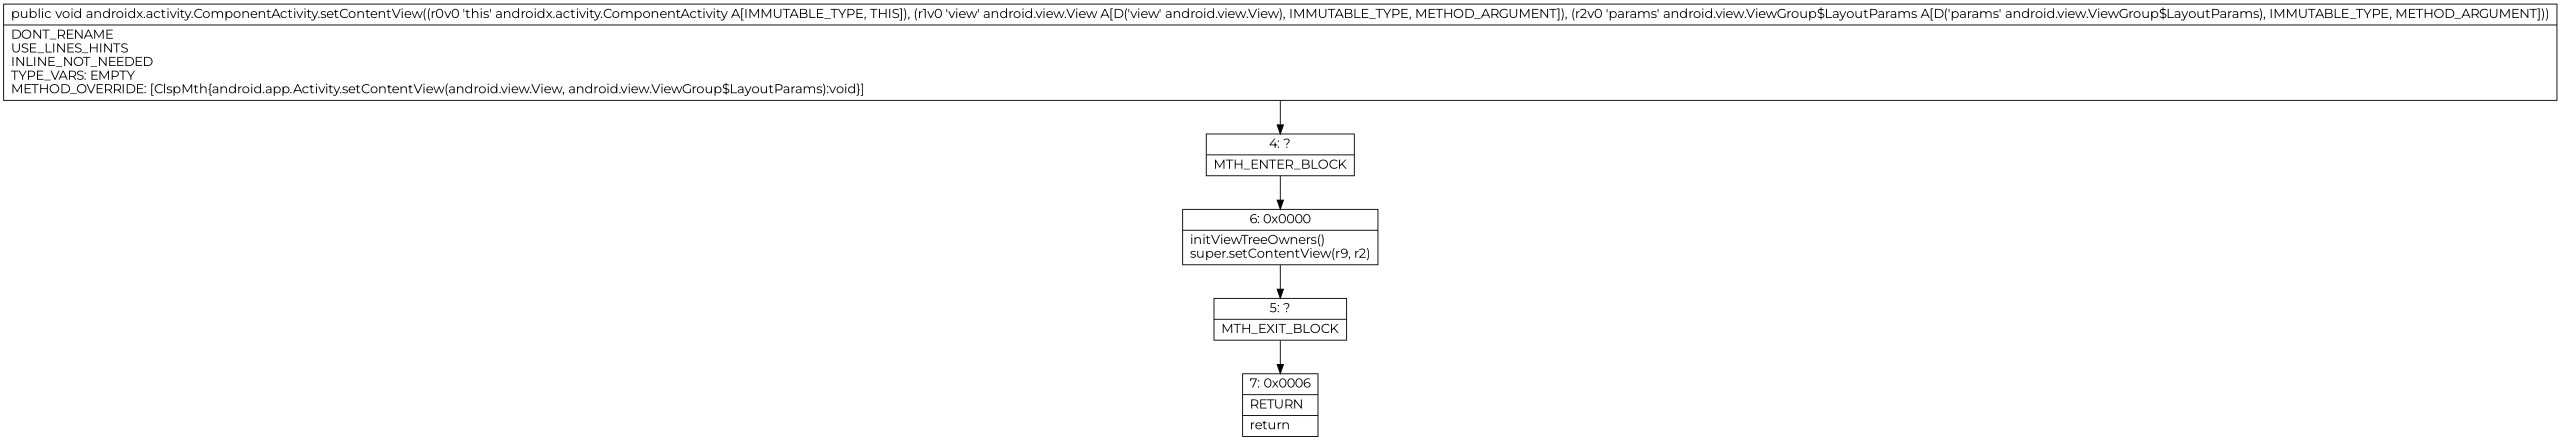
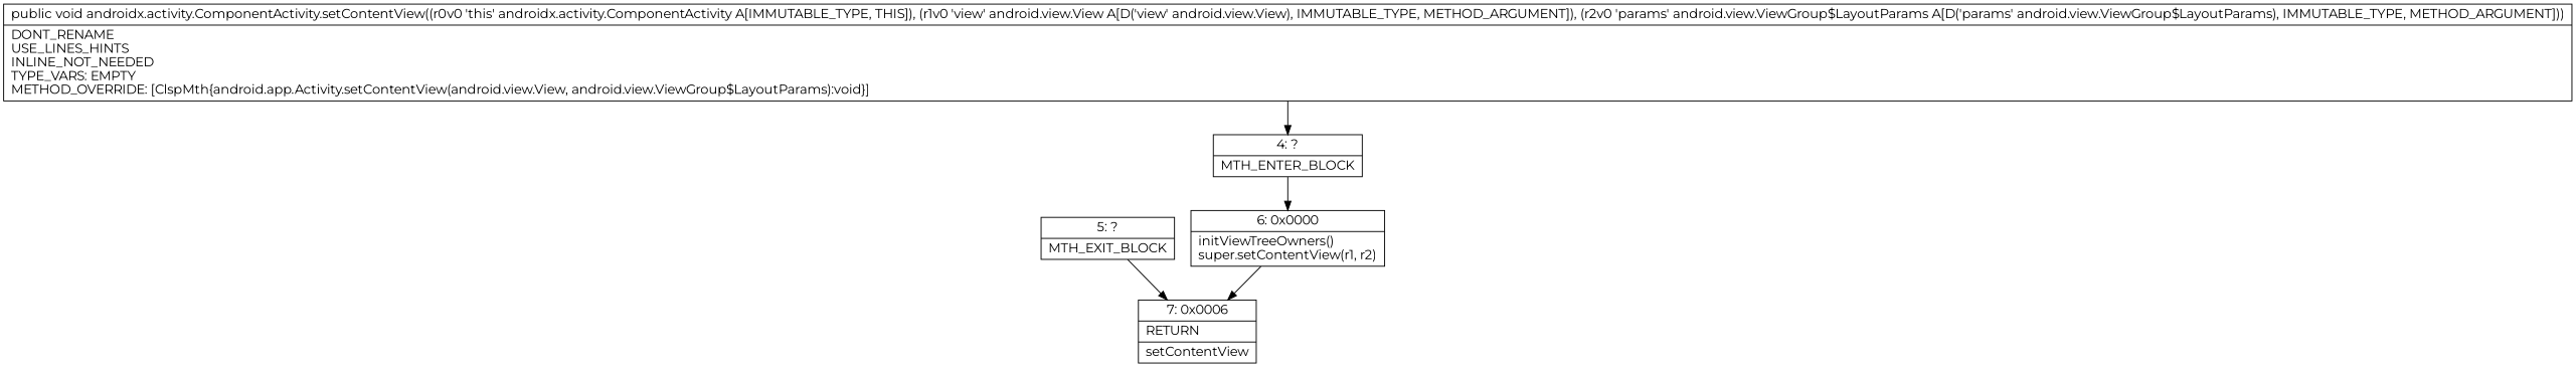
  digraph {
    fontname=Montserrat
    node [fontname=Montserrat shape=record]
    edge [fontname=Montserrat]
    n1 [label="{4\:\ ?|MTH_ENTER_BLOCK\l}"]
-   n2 [label="{6\:\ 0x0000|initViewTreeOwners()\lsuper.setContentView(r9, r2)\l}"]
-   n3 [label="{7\:\ 0x0006|RETURN\l|return\l}"]
+   n2 [label="{6\:\ 0x0000|initViewTreeOwners()\lsuper.setContentView(r1, r2)\l}"]
+   n3 [label="{7\:\ 0x0006|RETURN\l|setContentView\l}"]
    n4 [label="{5\:\ ?|MTH_EXIT_BLOCK\l}"]
    n5 [label="{public void androidx.activity.ComponentActivity.setContentView((r0v0 'this' androidx.activity.ComponentActivity A[IMMUTABLE_TYPE, THIS]), (r1v0 'view' android.view.View A[D('view' android.view.View), IMMUTABLE_TYPE, METHOD_ARGUMENT]), (r2v0 'params' android.view.ViewGroup$LayoutParams A[D('params' android.view.ViewGroup$LayoutParams), IMMUTABLE_TYPE, METHOD_ARGUMENT]))  | DONT_RENAME\lUSE_LINES_HINTS\lINLINE_NOT_NEEDED\lTYPE_VARS: EMPTY\lMETHOD_OVERRIDE: [ClspMth\{android.app.Activity.setContentView(android.view.View, android.view.ViewGroup$LayoutParams):void\}]\l}"]
    n1 -> n2
-   n2 -> n4
+   n2 -> n3
    n4 -> n3
    n5 -> n1
  }
